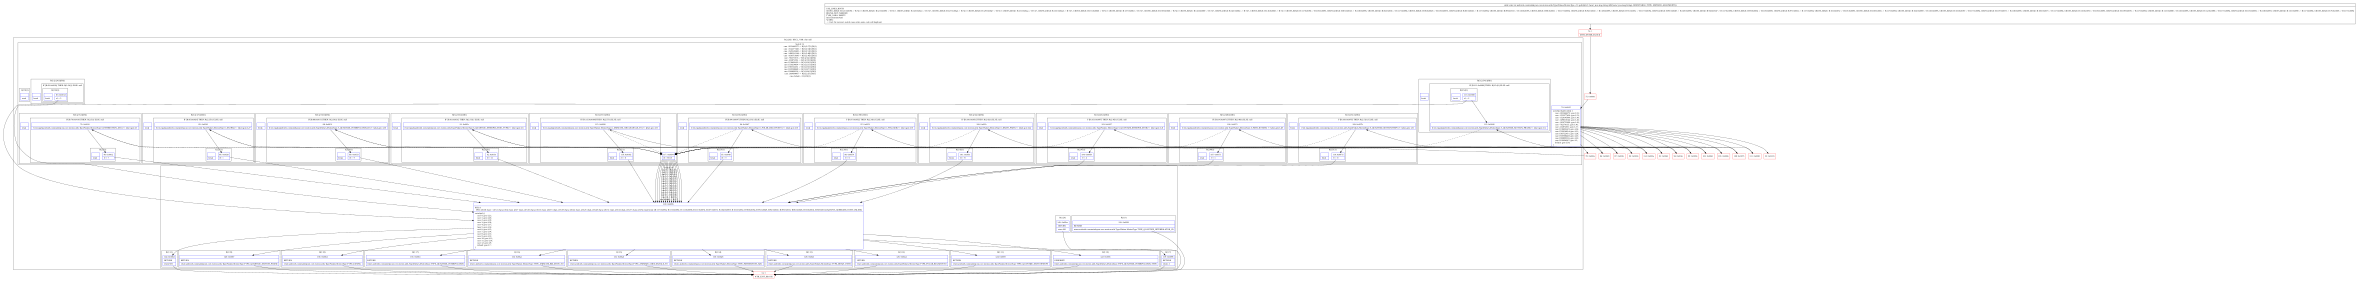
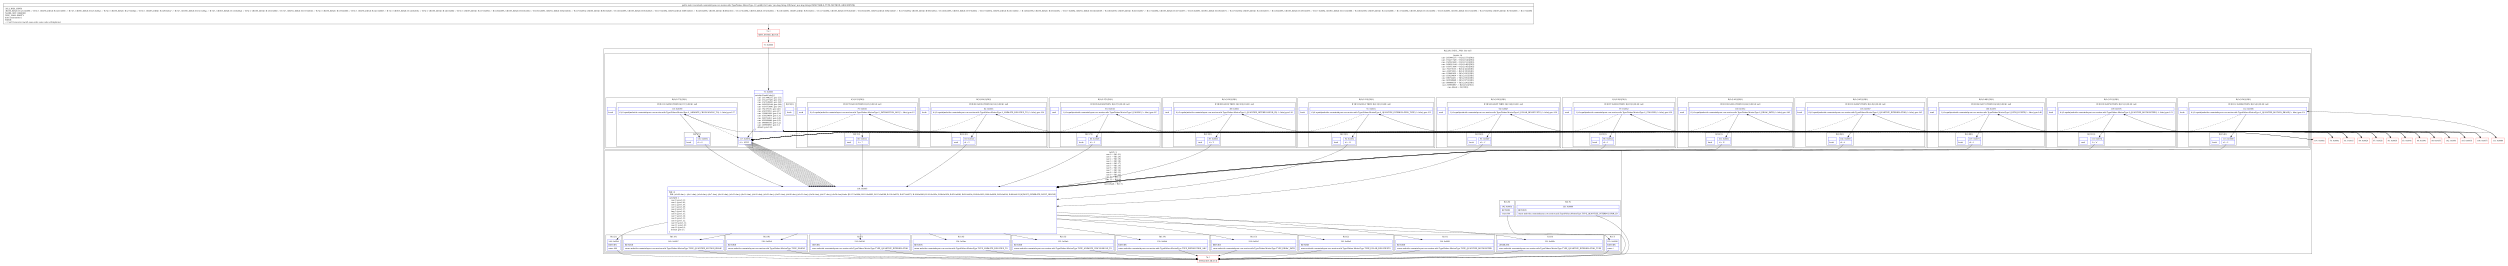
  digraph {
    fontname="Liberation Serif"
    node [color=blue fontname="Liberation Serif" shape=record]
    edge [fontname="Liberation Serif"]
    n1 [label="{116\:\ 0x0092|r0 = 6\l}"]
    n2 [label="{|break\l}"]
    n3 [label="{115\:\ 0x0090|if (r2.equals(androidx.constraintlayout.core.motion.utils.TypedValues.MotionType.S_ANIMATE_CIRCLEANGLE_TO) != false) goto L57\l}"]
    n4 [label="{117\:\ 0x0094|r0 = 65535\l}"]
    n5 [label="{|break\l}"]
    n6 [label="{113\:\ 0x0088|r0 = 2\l}"]
    n7 [label="{|break\l}"]
    n8 [label="{112\:\ 0x0086|if (r2.equals(androidx.constraintlayout.core.motion.utils.TypedValues.MotionType.S_QUANTIZE_MOTION_PHASE) != false) goto L54\l}"]
    n9 [label="{|break\l}"]
    n10 [label="{110\:\ 0x007d|r0 = 'n'\l}"]
    n11 [label="{|break\l}"]
    n12 [label="{109\:\ 0x007b|if (r2.equals(androidx.constraintlayout.core.motion.utils.TypedValues.MotionType.S_QUANTIZE_MOTIONSTEPS) != false) goto L51\l}"]
    n13 [label="{|break\l}"]
    n14 [label="{107\:\ 0x0073|r0 = 1\l}"]
    n15 [label="{|break\l}"]
    n16 [label="{106\:\ 0x0071|if (r2.equals(androidx.constraintlayout.core.motion.utils.TypedValues.MotionType.S_PATH_ROTATE) != false) goto L48\l}"]
    n17 [label="{|break\l}"]
    n18 [label="{104\:\ 0x0069|r0 = 4\l}"]
    n19 [label="{|break\l}"]
    n20 [label="{103\:\ 0x0067|if (r2.equals(androidx.constraintlayout.core.motion.utils.TypedValues.MotionType.S_QUANTIZE_INTERPOLATOR) != false) goto L45\l}"]
    n21 [label="{|break\l}"]
    n22 [label="{101\:\ 0x005e|r0 = 'b'\l}"]
    n23 [label="{|break\l}"]
    n24 [label="{100\:\ 0x005c|if (r2.equals(androidx.constraintlayout.core.motion.utils.TypedValues.MotionType.S_DRAW_PATH) != false) goto L42\l}"]
    n25 [label="{|break\l}"]
    n26 [label="{98\:\ 0x0054|r0 = 0\l}"]
    n27 [label="{|break\l}"]
    n28 [label="{97\:\ 0x0052|if (r2.equals(androidx.constraintlayout.core.motion.utils.TypedValues.MotionType.S_STAGGER) != false) goto L39\l}"]
    n29 [label="{|break\l}"]
    n30 [label="{95\:\ 0x0049|r0 = 't'\l}"]
    n31 [label="{|break\l}"]
    n32 [label="{94\:\ 0x0047|if (r2.equals(androidx.constraintlayout.core.motion.utils.TypedValues.MotionType.S_POLAR_RELATIVETO) != false) goto L36\l}"]
    n33 [label="{|break\l}"]
    n34 [label="{92\:\ 0x003e|r0 = 11\l}"]
    n35 [label="{|break\l}"]
    n36 [label="{91\:\ 0x003c|if (r2.equals(androidx.constraintlayout.core.motion.utils.TypedValues.MotionType.S_QUANTIZE_INTERPOLATOR_TYPE) != false) goto L33\l}"]
    n37 [label="{|break\l}"]
    n38 [label="{89\:\ 0x0033|r0 = 'f'\l}"]
    n39 [label="{|break\l}"]
    n40 [label="{88\:\ 0x0031|if (r2.equals(androidx.constraintlayout.core.motion.utils.TypedValues.MotionType.S_QUANTIZE_INTERPOLATOR_ID) != false) goto L30\l}"]
    n41 [label="{|break\l}"]
    n42 [label="{86\:\ 0x0028|r0 = 3\l}"]
    n43 [label="{|break\l}"]
    n44 [label="{85\:\ 0x0026|if (r2.equals(androidx.constraintlayout.core.motion.utils.TypedValues.MotionType.S_EASING) != false) goto L27\l}"]
    n45 [label="{|break\l}"]
    n46 [label="{83\:\ 0x001d|r0 = 5\l}"]
    n47 [label="{|break\l}"]
+   n48 [label="{82\:\ 0x001b|if (r2.equals(androidx.constraintlayout.core.motion.utils.TypedValues.MotionType.S_ANIMATE_RELATIVE_TO) != false) goto L24\l}"]
    n49 [label="{|break\l}"]
    n50 [label="{80\:\ 0x0012|r0 = 7\l}"]
    n51 [label="{|break\l}"]
    n52 [label="{79\:\ 0x0010|if (r2.equals(androidx.constraintlayout.core.motion.utils.TypedValues.MotionType.S_PATHMOTION_ARC) != false) goto L5\l}"]
    n53 [label="{|break\l}"]
    n54 [label="{|break\l}"]
    n55 [label="{76\:\ 0x0005|switch(r2.hashCode()) \{\l    case \-2033446275: goto L55;\l    case \-1532277420: goto L52;\l    case \-1529145600: goto L49;\l    case \-1498310144: goto L46;\l    case \-1030753096: goto L43;\l    case \-762370135: goto L40;\l    case \-232872051: goto L37;\l    case 1138491429: goto L34;\l    case 1539234834: goto L31;\l    case 1583722451: goto L28;\l    case 1639368448: goto L25;\l    case 1900899336: goto L22;\l    case 2109694967: goto L3;\l    default: goto L58;\l\}\l}"]
    n56 [label="{144\:\ 0x00bd|RETURN\l|return 600\l}"]
    n57 [label="{142\:\ 0x00ba|RETURN\l|return 601\l}"]
    n58 [label="{140\:\ 0x00b7|RETURN\l|return androidx.constraintlayout.core.motion.utils.TypedValues.MotionType.TYPE_QUANTIZE_MOTION_PHASE\l}"]
    n59 [label="{138\:\ 0x00b4|RETURN\l|return androidx.constraintlayout.core.motion.utils.TypedValues.MotionType.TYPE_EASING\l}"]
    n60 [label="{136\:\ 0x00b1|RETURN\l|return androidx.constraintlayout.core.motion.utils.TypedValues.MotionType.TYPE_QUANTIZE_INTERPOLATOR\l}"]
    n61 [label="{134\:\ 0x00ae|RETURN\l|return androidx.constraintlayout.core.motion.utils.TypedValues.MotionType.TYPE_ANIMATE_RELATIVE_TO\l}"]
    n62 [label="{132\:\ 0x00ab|RETURN\l|return androidx.constraintlayout.core.motion.utils.TypedValues.MotionType.TYPE_ANIMATE_CIRCLEANGLE_TO\l}"]
    n63 [label="{130\:\ 0x00a8|RETURN\l|return androidx.constraintlayout.core.motion.utils.TypedValues.MotionType.TYPE_PATHMOTION_ARC\l}"]
    n64 [label="{128\:\ 0x00a5|RETURN\l|return androidx.constraintlayout.core.motion.utils.TypedValues.MotionType.TYPE_DRAW_PATH\l}"]
    n65 [label="{126\:\ 0x00a2|RETURN\l|return androidx.constraintlayout.core.motion.utils.TypedValues.MotionType.TYPE_POLAR_RELATIVETO\l}"]
    n66 [label="{124\:\ 0x009f|RETURN\l|return androidx.constraintlayout.core.motion.utils.TypedValues.MotionType.TYPE_QUANTIZE_MOTIONSTEPS\l}"]
    n67 [label="{122\:\ 0x009c|GENERATE\l|return androidx.constraintlayout.core.motion.utils.TypedValues.MotionType.TYPE_QUANTIZE_INTERPOLATOR_TYPE\l}"]
    n68 [label="{120\:\ 0x0099|RETURN\l|return androidx.constraintlayout.core.motion.utils.TypedValues.MotionType.TYPE_QUANTIZE_INTERPOLATOR_ID\l}"]
    n69 [label="{119\:\ 0x0098|RETURN\l|return \-1\l}"]
    n70 [label="{118\:\ 0x0095|PHI: r0 \l  PHI: (r0v38 char) = (r0v1 char), (r0v4 char), (r0v7 char), (r0v10 char), (r0v13 char), (r0v16 char), (r0v19 char), (r0v22 char), (r0v25 char), (r0v28 char), (r0v31 char), (r0v34 char), (r0v37 char), (r0v54 char) binds: [B:117:0x0094, B:116:0x0092, B:113:0x0088, B:110:0x007d, B:107:0x0073, B:104:0x0069, B:101:0x005e, B:98:0x0054, B:95:0x0049, B:92:0x003e, B:89:0x0033, B:86:0x0028, B:83:0x001d, B:80:0x0012] A[DONT_GENERATE, DONT_INLINE]\l|switch(r0) \{\l    case 0: goto L21;\l    case 1: goto L20;\l    case 2: goto L19;\l    case 3: goto L18;\l    case 4: goto L17;\l    lang 5: goto L16;\l    case 6: goto L15;\l    case 7: goto L14;\l    case 8: goto L13;\l    case 9: goto L12;\l    case 10: goto L11;\l    case 11: goto L10;\l    case 12: goto L9;\l    default: goto L7;\l\}\l}"]
    n71 [color=red label="{78\:\ 0x000a}"]
    n72 [color=red label="{81\:\ 0x0015}"]
    n73 [color=red label="{84\:\ 0x0020}"]
    n74 [color=red label="{87\:\ 0x002b}"]
    n75 [color=red label="{90\:\ 0x0036}"]
    n76 [color=red label="{93\:\ 0x0041}"]
    n77 [color=red label="{96\:\ 0x004c}"]
    n78 [color=red label="{99\:\ 0x0056}"]
    n79 [color=red label="{102\:\ 0x0061}"]
    n80 [color=red label="{105\:\ 0x006b}"]
    n81 [color=red label="{108\:\ 0x0075}"]
    n82 [color=red label="{111\:\ 0x0080}"]
    n83 [color=red label="{114\:\ 0x008a}"]
    n84 [color=red label="{74\:\ ?|MTH_EXIT_BLOCK\l}"]
    n85 [color=red label="{73\:\ ?|MTH_ENTER_BLOCK\l}"]
    n86 [color=red label="{75\:\ 0x0000}"]
    n87 [label="{public static int androidx.constraintlayout.core.motion.utils.TypedValues.MotionType.\-CC.getId((r2v0 'name' java.lang.String A[D('name' java.lang.String), IMMUTABLE_TYPE, METHOD_ARGUMENT]))  | USE_LINES_HINTS\lCROSS_EDGE: B:121:0x009b \-\> B:74:?, CROSS_EDGE: B:123:0x009e \-\> B:74:?, CROSS_EDGE: B:125:0x00a1 \-\> B:74:?, CROSS_EDGE: B:127:0x00a4 \-\> B:74:?, CROSS_EDGE: B:129:0x00a7 \-\> B:74:?, CROSS_EDGE: B:131:0x00aa \-\> B:74:?, CROSS_EDGE: B:133:0x00ad \-\> B:74:?, CROSS_EDGE: B:135:0x00b0 \-\> B:74:?, CROSS_EDGE: B:137:0x00b3 \-\> B:74:?, CROSS_EDGE: B:139:0x00b6 \-\> B:74:?, CROSS_EDGE: B:141:0x00b9 \-\> B:74:?, CROSS_EDGE: B:143:0x00bc \-\> B:74:?, CROSS_EDGE: B:145:0x00bf \-\> B:74:?, CROSS_EDGE: B:117:0x0094 \-\> B:118:0x0095, CROSS_EDGE: B:83:0x001d \-\> B:118:0x0095, CROSS_EDGE: B:82:0x001b \-\> B:117:0x0094, CROSS_EDGE: B:86:0x0028 \-\> B:118:0x0095, CROSS_EDGE: B:85:0x0026 \-\> B:117:0x0094, CROSS_EDGE: B:89:0x0033 \-\> B:118:0x0095, CROSS_EDGE: B:88:0x0031 \-\> B:117:0x0094, CROSS_EDGE: B:92:0x003e \-\> B:118:0x0095, CROSS_EDGE: B:91:0x003c \-\> B:117:0x0094, CROSS_EDGE: B:95:0x0049 \-\> B:118:0x0095, CROSS_EDGE: B:94:0x0047 \-\> B:117:0x0094, CROSS_EDGE: B:98:0x0054 \-\> B:118:0x0095, CROSS_EDGE: B:97:0x0052 \-\> B:117:0x0094, CROSS_EDGE: B:101:0x005e \-\> B:118:0x0095, CROSS_EDGE: B:100:0x005c \-\> B:117:0x0094, CROSS_EDGE: B:104:0x0069 \-\> B:118:0x0095, CROSS_EDGE: B:103:0x0067 \-\> B:117:0x0094, CROSS_EDGE: B:107:0x0073 \-\> B:118:0x0095, CROSS_EDGE: B:106:0x0071 \-\> B:117:0x0094, CROSS_EDGE: B:110:0x007d \-\> B:118:0x0095, CROSS_EDGE: B:109:0x007b \-\> B:117:0x0094, CROSS_EDGE: B:113:0x0088 \-\> B:118:0x0095, CROSS_EDGE: B:112:0x0086 \-\> B:117:0x0094, CROSS_EDGE: B:116:0x0092 \-\> B:118:0x0095, CROSS_EDGE: B:115:0x0090 \-\> B:117:0x0094, CROSS_EDGE: B:76:0x0005 \-\> B:117:0x0094\lINLINE_NOT_NEEDED\lTYPE_VARS: EMPTY\lJadxCommentsAttr\{\l WARN: \l \-\> Can't fix incorrect switch cases order, some code will duplicate\}\l}" color=""]
    subgraph cluster_1 {
      label="R(2:2|6) | DECL_VAR: char null\l"
      subgraph cluster_2 {
        label="Switch: 14\n case -2033446275 -> R(3:(2:57|1)|58|1)\n case -1532277420 -> R(3:(2:54|1)|58|1)\n case -1529145600 -> R(3:(2:51|1)|58|1)\n case -1498310144 -> R(3:(2:48|1)|58|1)\n case -1030753096 -> R(3:(2:45|1)|58|1)\n case -762370135 -> R(3:(2:42|1)|58|1)\n case -232872051 -> R(3:(2:39|1)|58|1)\n case 1138491429 -> R(3:(2:36|1)|58|1)\n case 1539234834 -> R(3:(2:33|1)|58|1)\n case 1583722451 -> R(3:(2:30|1)|58|1)\n case 1639368448 -> R(3:(2:27|1)|58|1)\n case 1900899336 -> R(3:(2:24|1)|58|1)\n case 2109694967 -> R(3:(2:5|1)|58|1)\n case default -> R(2:58|1)"
        n55
        subgraph cluster_3 {
          label="R(3:(2:57|1)|58|1)"
          n4
          n5
          subgraph cluster_4 {
            label="IF [B:115:0x0090] THEN: R(2:57|1) ELSE: null"
            n3
            subgraph cluster_5 {
              label="R(2:57|1)"
              n1
              n2
            }
          }
        }
        subgraph cluster_6 {
          label="R(3:(2:54|1)|58|1)"
          n9
          subgraph cluster_7 {
            label="IF [B:112:0x0086] THEN: R(2:54|1) ELSE: null"
            n8
            subgraph cluster_8 {
              label="R(2:54|1)"
              n6
              n7
            }
          }
        }
        subgraph cluster_9 {
          label="R(3:(2:51|1)|58|1)"
          n13
          subgraph cluster_10 {
            label="IF [B:109:0x007b] THEN: R(2:51|1) ELSE: null"
            n12
            subgraph cluster_11 {
              label="R(2:51|1)"
              n10
              n11
            }
          }
        }
        subgraph cluster_12 {
          label="R(3:(2:48|1)|58|1)"
          n17
          subgraph cluster_13 {
            label="IF [B:106:0x0071] THEN: R(2:48|1) ELSE: null"
            n16
            subgraph cluster_14 {
              label="R(2:48|1)"
              n14
              n15
            }
          }
        }
        subgraph cluster_15 {
          label="R(3:(2:45|1)|58|1)"
          n21
          subgraph cluster_16 {
            label="IF [B:103:0x0067] THEN: R(2:45|1) ELSE: null"
            n20
            subgraph cluster_17 {
              label="R(2:45|1)"
              n18
              n19
            }
          }
        }
        subgraph cluster_18 {
          label="R(3:(2:42|1)|58|1)"
          n25
          subgraph cluster_19 {
            label="IF [B:100:0x005c] THEN: R(2:42|1) ELSE: null"
            n24
            subgraph cluster_20 {
              label="R(2:42|1)"
              n22
              n23
            }
          }
        }
        subgraph cluster_21 {
          label="R(3:(2:39|1)|58|1)"
          n29
          subgraph cluster_22 {
            label="IF [B:97:0x0052] THEN: R(2:39|1) ELSE: null"
            n28
            subgraph cluster_23 {
              label="R(2:39|1)"
              n26
              n27
            }
          }
        }
        subgraph cluster_24 {
          label="R(3:(2:36|1)|58|1)"
          n33
          subgraph cluster_25 {
            label="IF [B:94:0x0047] THEN: R(2:36|1) ELSE: null"
            n32
            subgraph cluster_26 {
              label="R(2:36|1)"
              n30
              n31
            }
          }
        }
        subgraph cluster_27 {
          label="R(3:(2:33|1)|58|1)"
          n37
          subgraph cluster_28 {
            label="IF [B:91:0x003c] THEN: R(2:33|1) ELSE: null"
            n36
            subgraph cluster_29 {
              label="R(2:33|1)"
              n34
              n35
            }
          }
        }
        subgraph cluster_30 {
          label="R(3:(2:30|1)|58|1)"
          n41
          subgraph cluster_31 {
            label="IF [B:88:0x0031] THEN: R(2:30|1) ELSE: null"
            n40
            subgraph cluster_32 {
              label="R(2:30|1)"
              n38
              n39
            }
          }
        }
        subgraph cluster_33 {
          label="R(3:(2:27|1)|58|1)"
          n45
          subgraph cluster_34 {
            label="IF [B:85:0x0026] THEN: R(2:27|1) ELSE: null"
            n44
            subgraph cluster_35 {
              label="R(2:27|1)"
              n42
              n43
            }
          }
        }
        subgraph cluster_36 {
          label="R(3:(2:24|1)|58|1)"
          n49
          subgraph cluster_37 {
            label="IF [B:82:0x001b] THEN: R(2:24|1) ELSE: null"
+           n48
            subgraph cluster_38 {
              label="R(2:24|1)"
              n46
              n47
            }
          }
        }
        subgraph cluster_39 {
          label="R(3:(2:5|1)|58|1)"
          n53
          subgraph cluster_40 {
            label="IF [B:79:0x0010] THEN: R(2:5|1) ELSE: null"
            n52
            subgraph cluster_41 {
              label="R(2:5|1)"
              n50
              n51
            }
          }
        }
        subgraph cluster_42 {
          label="R(2:58|1)"
          n54
        }
      }
      subgraph cluster_43 {
        label="Switch: 14\n case 0 -> R(1:21)\n case 1 -> R(1:20)\n case 2 -> R(1:19)\n case 3 -> R(1:18)\n case 4 -> R(1:17)\n case 5 -> R(1:16)\n case 6 -> R(1:15)\n case 7 -> R(1:14)\n case 8 -> R(1:13)\n case 9 -> R(1:12)\n case 10 -> R(1:11)\n case 11 -> R(1:10)\n case 12 -> R(1:9)\n case default -> R(1:7)"
        n70
        subgraph cluster_44 {
          label="R(1:21)"
          n56
        }
        subgraph cluster_45 {
          label="R(1:20)"
          n57
        }
        subgraph cluster_46 {
          label="R(1:19)"
          n58
        }
        subgraph cluster_47 {
          label="R(1:18)"
          n59
        }
        subgraph cluster_48 {
          label="R(1:17)"
          n60
        }
        subgraph cluster_49 {
          label="R(1:16)"
          n61
        }
        subgraph cluster_50 {
          label="R(1:15)"
          n62
        }
        subgraph cluster_51 {
          label="R(1:14)"
          n63
        }
        subgraph cluster_52 {
          label="R(1:13)"
          n64
        }
        subgraph cluster_53 {
          label="R(1:12)"
          n65
        }
        subgraph cluster_54 {
          label="R(1:11)"
          n66
        }
        subgraph cluster_55 {
          label="R(1:10)"
          n67
        }
        subgraph cluster_56 {
          label="R(1:9)"
          n68
        }
        subgraph cluster_57 {
          label="R(1:7)"
          n69
        }
      }
    }
    n1 -> n70
    n3 -> n1
    n3 -> n4 [style=dashed]
    n4 -> n70
    n4 -> n70
    n4 -> n70
    n4 -> n70
    n4 -> n70
    n4 -> n70
    n4 -> n70
    n4 -> n70
    n4 -> n70
    n4 -> n70
    n4 -> n70
    n4 -> n70
    n4 -> n70
    n4 -> n70
    n6 -> n70
    n8 -> n4 [style=dashed]
-   n6 -> n8
+   n8 -> n6
    n10 -> n70
    n12 -> n4 [style=dashed]
    n12 -> n10
    n14 -> n70
    n16 -> n4 [style=dashed]
    n16 -> n14
    n18 -> n70
    n20 -> n4 [style=dashed]
    n20 -> n18
    n22 -> n70
    n24 -> n4 [style=dashed]
    n24 -> n22
    n26 -> n70
    n28 -> n4 [style=dashed]
    n28 -> n26
    n30 -> n70
    n32 -> n4 [style=dashed]
    n32 -> n30
    n34 -> n70
    n36 -> n4 [style=dashed]
    n36 -> n34
    n38 -> n70
    n40 -> n4 [style=dashed]
    n40 -> n38
    n42 -> n70
    n44 -> n4 [style=dashed]
    n44 -> n42
    n46 -> n70
+   n48 -> n4 [style=dashed]
+   n48 -> n46
    n50 -> n70
    n52 -> n4 [style=dashed]
    n52 -> n50
    n55 -> n4
    n55 -> n71
    n55 -> n72
    n55 -> n73
    n55 -> n74
    n55 -> n75
    n55 -> n76
    n55 -> n77
    n55 -> n78
    n55 -> n79
    n55 -> n80
    n55 -> n81
    n55 -> n82
    n55 -> n83
    n56 -> n84
    n57 -> n84
    n58 -> n84
    n59 -> n84
    n60 -> n84
    n61 -> n84
    n62 -> n84
    n63 -> n84
    n64 -> n84
    n65 -> n84
    n66 -> n84
    n67 -> n84
    n68 -> n84
    n69 -> n84
    n70 -> n56
    n70 -> n58
    n70 -> n59
    n70 -> n60
    n70 -> n61
    n70 -> n62
    n70 -> n63
    n70 -> n64
    n70 -> n65
    n70 -> n66
    n70 -> n67
    n70 -> n69
    n71 -> n52
+   n72 -> n48
    n73 -> n44
    n74 -> n40
    n75 -> n36
    n76 -> n32
    n77 -> n28
    n78 -> n24
    n79 -> n20
    n80 -> n16
    n81 -> n12
    n82 -> n8
    n83 -> n3
    n85 -> n86
    n86 -> n55
    n87 -> n85
  }
